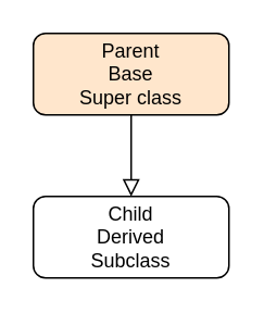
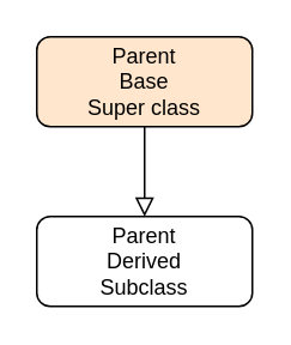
  <mxCell id="0" />
  <mxCell id="1" parent="0" />
  <mxCell id="2" value="" style="rounded=0;html=1;jettySize=auto;orthogonalLoop=1;fontSize=11;endArrow=block;endFill=0;endSize=8;strokeWidth=1;shadow=0;labelBackgroundColor=none;edgeStyle=orthogonalEdgeStyle;" parent="1" source="3" edge="1"><mxGeometry relative="1" as="geometry"><mxPoint x="80" y="120" as="targetPoint" /></mxGeometry></mxCell>
  <mxCell id="3" value="Parent&lt;br&gt;Base&lt;br&gt;Super class" style="rounded=1;whiteSpace=wrap;html=1;fontSize=12;glass=0;strokeWidth=1;shadow=0;fillColor=#ffe6cc;" parent="1" vertex="1"><mxGeometry x="20" y="20" width="120" height="50" as="geometry" /></mxCell>
- <mxCell id="4" value="Child&lt;br&gt;Derived&lt;br&gt;Subclass" style="rounded=1;whiteSpace=wrap;html=1;fontSize=12;glass=0;strokeWidth=1;shadow=0;" parent="1" vertex="1"><mxGeometry x="20" y="120" width="120" height="50" as="geometry" /></mxCell>
+ <mxCell id="4" value="Parent&lt;br&gt;Derived&lt;br&gt;Subclass" style="rounded=1;whiteSpace=wrap;html=1;fontSize=12;glass=0;strokeWidth=1;shadow=0;" parent="1" vertex="1"><mxGeometry x="20" y="120" width="120" height="50" as="geometry" /></mxCell>
